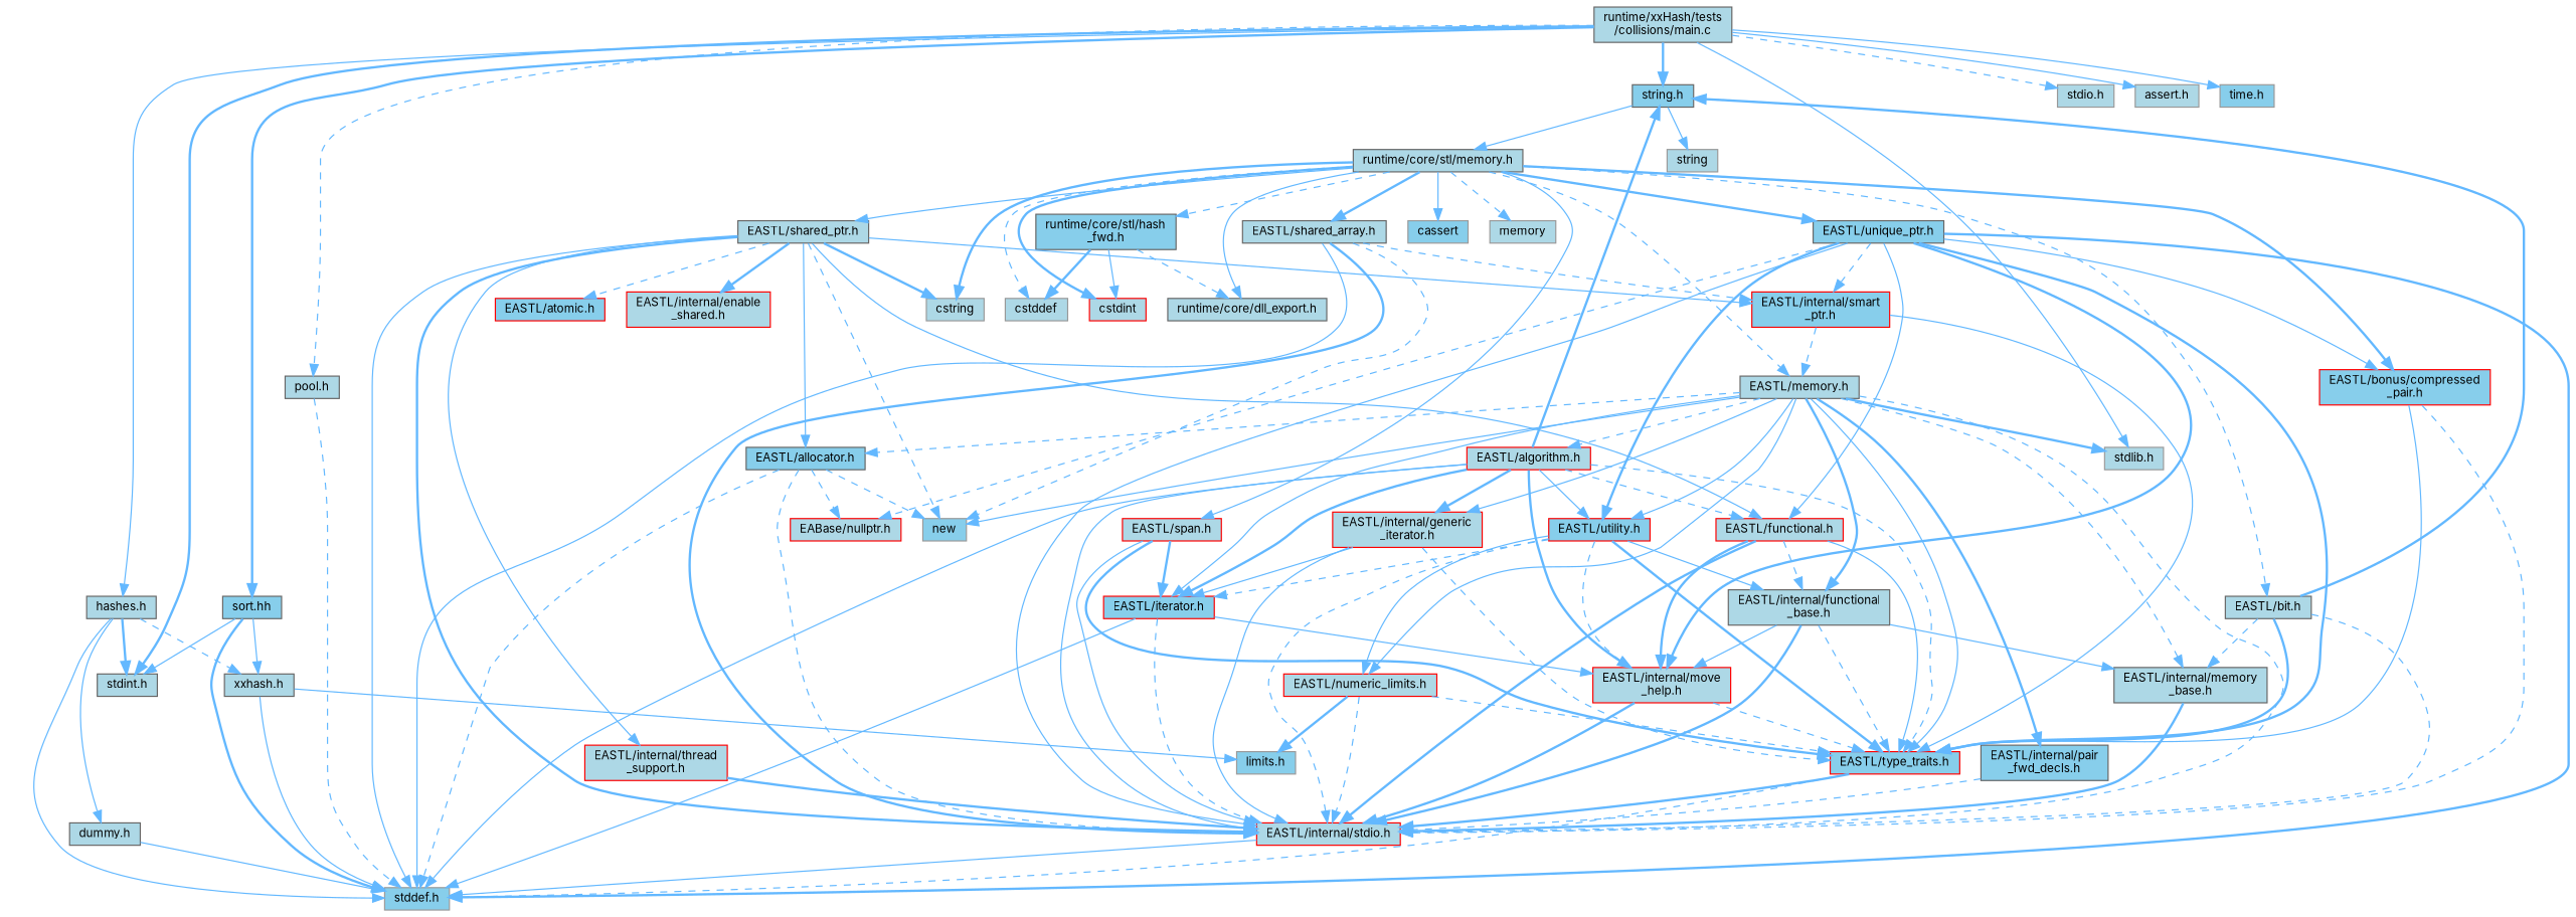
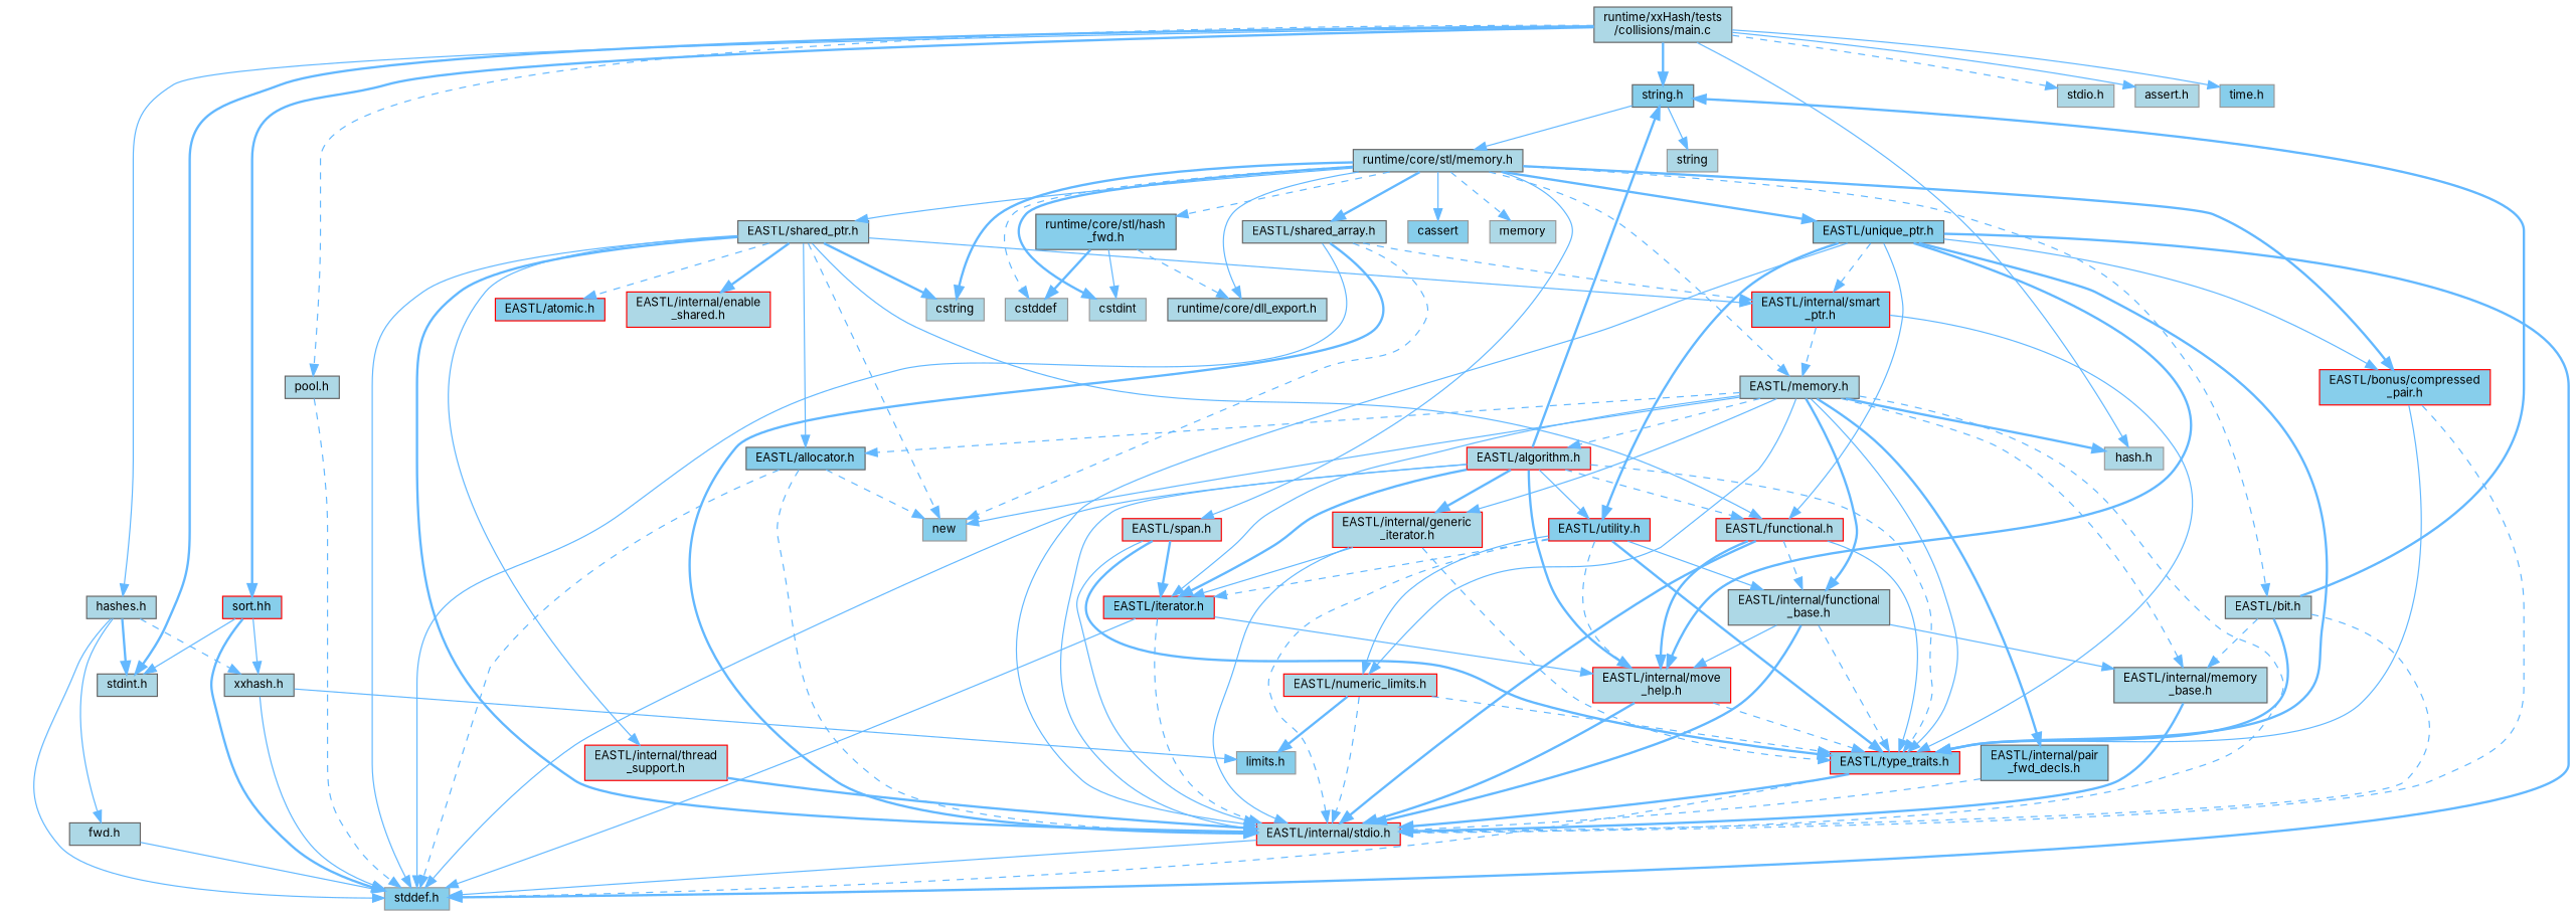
  digraph {
    fontname=Inter
    node [color=grey40 fillcolor=lightblue fontname=Inter fontsize=10 shape=box style=filled]
    edge [color=steelblue1 fontname=Inter fontsize=10 labelfontname=Helvetica labelfontsize=10 style=solid]
    n1 [color=gray40 fontcolor=black height=0.2 label="runtime/xxHash/tests\l/collisions/main.c" width=0.4]
    n2 [height=0.2 label="stdint.h" width=0.4]
-   n3 [color=grey60 height=0.2 label="stdlib.h" width=0.4]
+   n3 [color=grey60 height=0.2 label="hash.h" width=0.4]
    n4 [fillcolor=skyblue height=0.2 label="string.h" width=0.4]
    n5 [color=grey60 height=0.2 label="stdio.h" width=0.4]
    n6 [color=grey60 height=0.2 label="assert.h" width=0.4]
    n7 [height=0.2 label="hashes.h" width=0.4]
-   n8 [fillcolor=skyblue height=0.2 label="sort.hh" width=0.4]
+   n8 [color=red fillcolor=skyblue height=0.2 label="sort.hh" width=0.4]
    n9 [color=grey60 fillcolor=skyblue height=0.2 label="time.h" width=0.4]
    n10 [height=0.2 label="pool.h" width=0.4]
    n11 [color=grey60 height=0.2 label=string width=0.4]
    n12 [height=0.2 label="runtime/core/stl/memory.h" width=0.4]
    n13 [color=grey60 fillcolor=skyblue height=0.2 label="stddef.h" width=0.4]
    n14 [height=0.2 label="xxhash.h" width=0.4]
-   n15 [height=0.2 label="dummy.h" width=0.4]
+   n15 [height=0.2 label="fwd.h" width=0.4]
    n16 [color=grey60 height=0.2 label=cstddef width=0.4]
-   n17 [color=red height=0.2 label=cstdint width=0.4]
+   n17 [color=grey60 height=0.2 label=cstdint width=0.4]
    n18 [color=grey60 fillcolor=skyblue height=0.2 label=cassert width=0.4]
    n19 [color=grey60 height=0.2 label=memory width=0.4]
    n20 [color=grey60 height=0.2 label=cstring width=0.4]
    n21 [height=0.2 label="EASTL/bit.h" width=0.4]
    n22 [height=0.2 label="EASTL/memory.h" width=0.4]
    n23 [height=0.2 label="EASTL/shared_array.h" width=0.4]
    n24 [fillcolor=skyblue height=0.2 label="EASTL/unique_ptr.h" width=0.4]
    n25 [color=red fillcolor=skyblue height=0.2 label="EASTL/bonus/compressed\l_pair.h" width=0.4]
    n26 [height=0.2 label="EASTL/shared_ptr.h" width=0.4]
    n27 [color=red height=0.2 label="EASTL/span.h" width=0.4]
    n28 [height=0.2 label="runtime/core/dll_export.h" width=0.4]
    n29 [fillcolor=skyblue height=0.2 label="runtime/core/stl/hash\l_fwd.h" width=0.4]
    n30 [color=red height=0.2 label="EASTL/internal/stdio.h" width=0.4]
    n31 [height=0.2 label="EASTL/internal/memory\l_base.h" width=0.4]
    n32 [color=red fillcolor=skyblue height=0.2 label="EASTL/type_traits.h" width=0.4]
    n33 [color=red height=0.2 label="EASTL/internal/generic\l_iterator.h" width=0.4]
    n34 [color=red fillcolor=skyblue height=0.2 label="EASTL/iterator.h" width=0.4]
    n35 [fillcolor=skyblue height=0.2 label="EASTL/internal/pair\l_fwd_decls.h" width=0.4]
    n36 [height=0.2 label="EASTL/internal/functional\l_base.h" width=0.4]
    n37 [color=red height=0.2 label="EASTL/algorithm.h" width=0.4]
    n38 [color=red fillcolor=skyblue height=0.2 label="EASTL/utility.h" width=0.4]
    n39 [color=red height=0.2 label="EASTL/numeric_limits.h" width=0.4]
    n40 [fillcolor=skyblue height=0.2 label="EASTL/allocator.h" width=0.4]
    n41 [color=grey60 fillcolor=skyblue height=0.2 label=new width=0.4]
    n42 [color=red fillcolor=skyblue height=0.2 label="EASTL/internal/smart\l_ptr.h" width=0.4]
    n43 [color=red height=0.2 label="EASTL/internal/move\l_help.h" width=0.4]
    n44 [color=red height=0.2 label="EASTL/functional.h" width=0.4]
-   n45 [color=red height=0.2 label="EABase/nullptr.h" width=0.4]
    n46 [color=red height=0.2 label="EASTL/internal/thread\l_support.h" width=0.4]
    n47 [color=red fillcolor=skyblue height=0.2 label="EASTL/atomic.h" width=0.4]
    n48 [color=red height=0.2 label="EASTL/internal/enable\l_shared.h" width=0.4]
    n49 [color=grey60 fillcolor=skyblue height=0.2 label="limits.h" width=0.4]
    n1 -> n2 [style=bold]
    n1 -> n3
    n1 -> n4 [style=bold]
    n1 -> n5 [style=dashed]
    n1 -> n6
    n1 -> n7
    n1 -> n8 [style=bold]
    n1 -> n9
    n1 -> n10 [style=dashed]
    n4 -> n11
    n4 -> n12
    n7 -> n2 [style=bold]
    n7 -> n13
    n7 -> n14 [style=dashed]
    n7 -> n15
    n8 -> n2
    n8 -> n13 [style=bold]
    n8 -> n14
    n10 -> n13 [style=dashed]
    n12 -> n16 [style=dashed]
    n12 -> n17 [style=bold]
    n12 -> n18
    n12 -> n19 [style=dashed]
    n12 -> n20 [style=bold]
    n12 -> n21 [style=dashed]
    n12 -> n22 [style=dashed]
    n12 -> n23 [style=bold]
    n12 -> n24 [style=bold]
    n12 -> n25 [style=bold]
    n12 -> n26
    n12 -> n27
    n12 -> n28
    n12 -> n29 [style=dashed]
    n14 -> n13
    n14 -> n49
    n15 -> n13
    n21 -> n4 [style=bold]
    n21 -> n30 [style=dashed]
    n21 -> n31 [style=dashed]
    n21 -> n32 [style=bold]
    n22 -> n3 [style=bold]
    n22 -> n30 [style=dashed]
    n22 -> n31 [style=dashed]
    n22 -> n32
    n22 -> n33
    n22 -> n34
    n22 -> n35 [style=bold]
    n22 -> n36 [style=bold]
    n22 -> n37 [style=dashed]
-   n22 -> n38
    n22 -> n39
    n22 -> n40 [style=dashed]
    n22 -> n41
    n23 -> n13
    n23 -> n30 [style=bold]
    n23 -> n41 [style=dashed]
    n23 -> n42 [style=dashed]
    n24 -> n13 [style=bold]
    n24 -> n25
    n24 -> n30
    n24 -> n32 [style=bold]
    n24 -> n38 [style=bold]
    n24 -> n42 [style=dashed]
    n24 -> n43 [style=bold]
    n24 -> n44
-   n24 -> n45 [style=dashed]
    n25 -> n30 [style=dashed]
    n25 -> n32
    n26 -> n13
    n26 -> n20 [style=bold]
    n26 -> n30 [style=bold]
    n26 -> n40
    n26 -> n41 [style=dashed]
    n26 -> n42
    n26 -> n44
    n26 -> n46
    n26 -> n47 [style=dashed]
    n26 -> n48 [style=bold]
    n27 -> n30
    n27 -> n32 [style=bold]
    n27 -> n34 [style=bold]
    n29 -> n16 [style=bold]
    n29 -> n17
    n29 -> n28 [style=dashed]
    n30 -> n13
    n31 -> n30 [style=bold]
    n32 -> n13 [style=dashed]
    n32 -> n30 [style=bold]
    n33 -> n30
    n33 -> n32 [style=dashed]
    n33 -> n34
    n34 -> n13
    n34 -> n30 [style=dashed]
    n34 -> n43
    n35 -> n30 [style=dashed]
    n36 -> n30 [style=bold]
    n36 -> n31
    n36 -> n32 [style=dashed]
    n36 -> n43
    n37 -> n4 [style=bold]
    n37 -> n13
    n37 -> n30
    n37 -> n32 [style=dashed]
    n37 -> n33 [style=bold]
    n37 -> n34 [style=bold]
    n37 -> n38
    n37 -> n43 [style=bold]
    n37 -> n44 [style=dashed]
    n38 -> n30 [style=dashed]
    n38 -> n32 [style=bold]
    n38 -> n34 [style=dashed]
    n38 -> n36
    n38 -> n39
    n38 -> n43 [style=dashed]
    n39 -> n30 [style=dashed]
    n39 -> n32 [style=dashed]
    n39 -> n49 [style=bold]
    n40 -> n13 [style=dashed]
    n40 -> n30 [style=dashed]
    n40 -> n41 [style=dashed]
-   n40 -> n45 [style=dashed]
    n42 -> n22 [style=dashed]
    n42 -> n32
    n43 -> n30 [style=bold]
    n43 -> n32 [style=dashed]
    n44 -> n30 [style=bold]
    n44 -> n32
    n44 -> n36 [style=dashed]
    n44 -> n43 [style=bold]
    n46 -> n30 [style=bold]
  }
